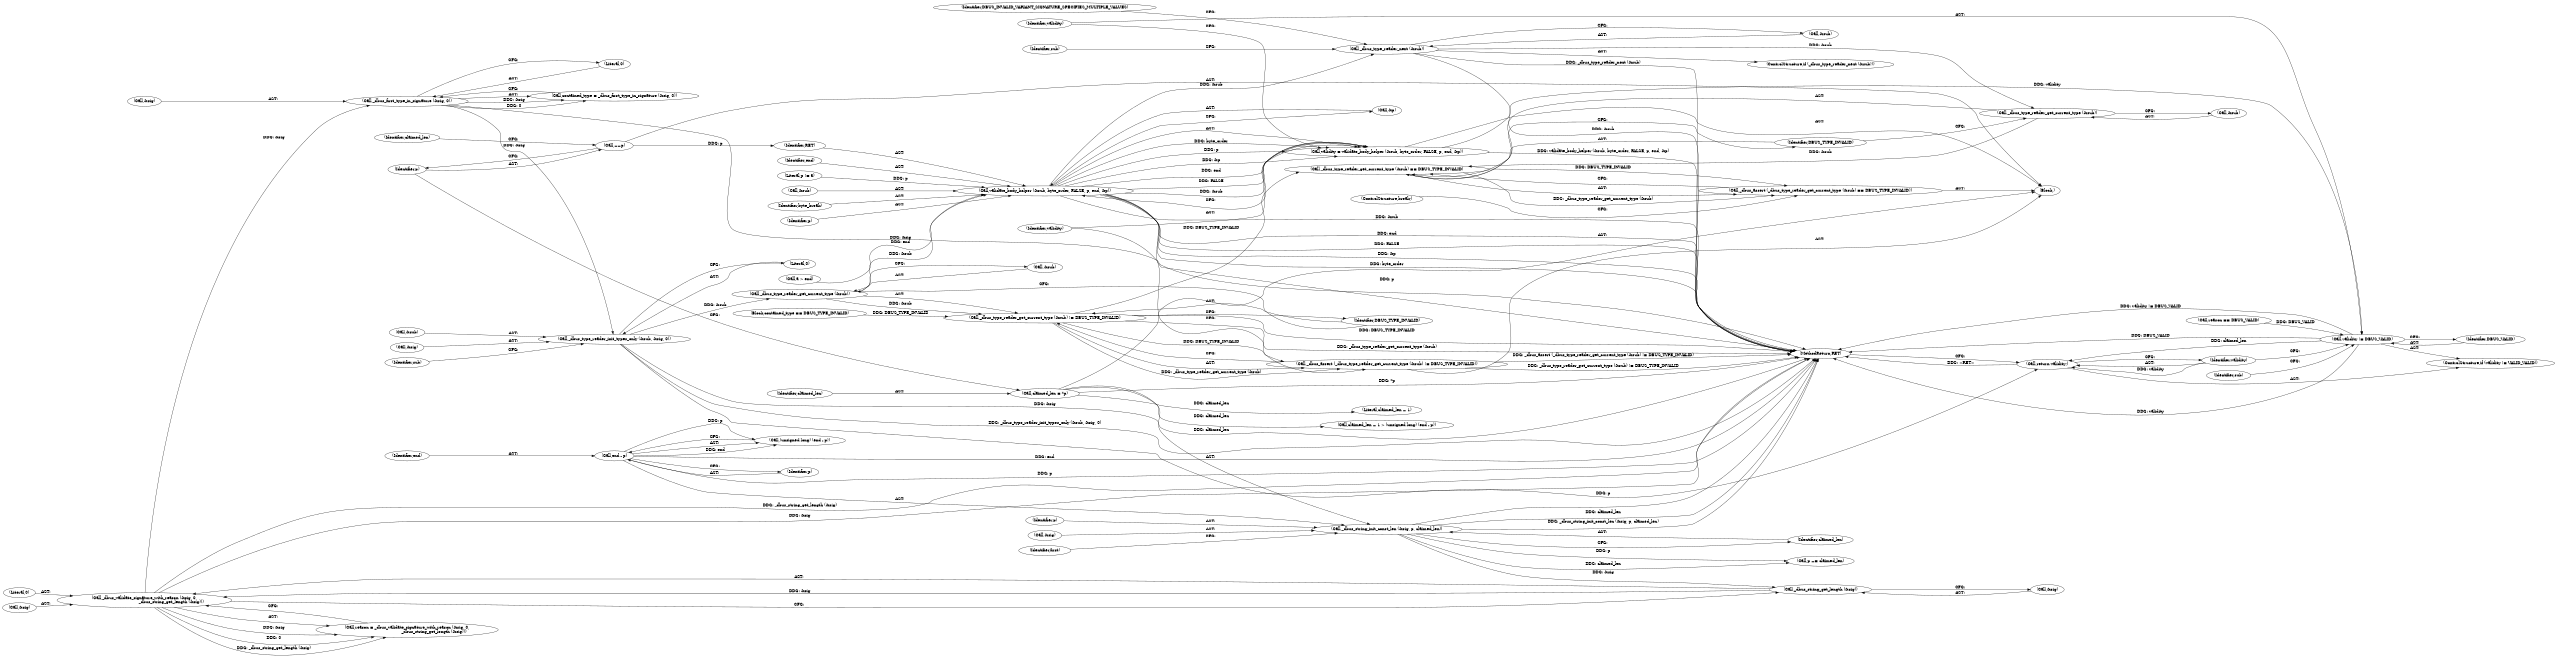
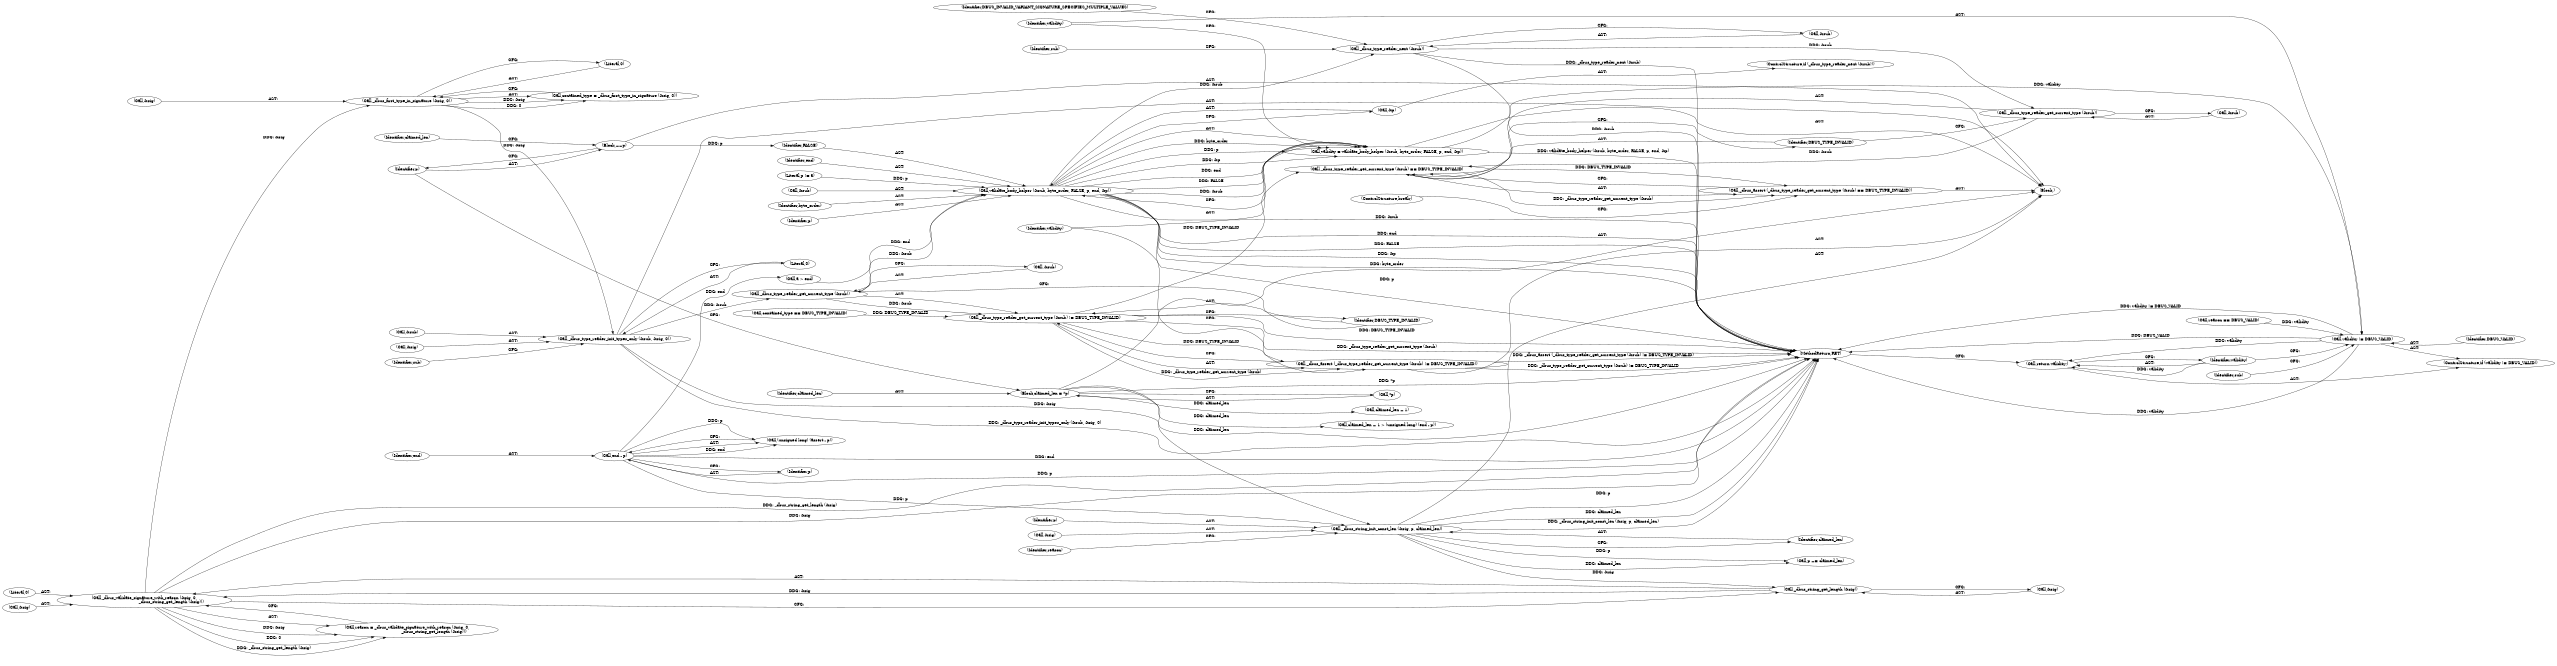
  digraph {
    rankdir=LR
    n1 [label="(Call,_dbus_type_reader_get_current_type (&sub))"]
    n2 [label="(Call,_dbus_type_reader_get_current_type (&sub) != DBUS_TYPE_INVALID)"]
    n3 [label="(Call,validate_body_helper (&sub, byte_order, FALSE, p, end, &p))"]
    n4 [label="(Call,&sub)"]
    n5 [label="(MethodReturn,RET)"]
    n6 [label="(Call,_dbus_assert (_dbus_type_reader_get_current_type (&sub) != DBUS_TYPE_INVALID))"]
    n7 [label="(Call,_dbus_type_reader_get_current_type (&sub) == DBUS_TYPE_INVALID)"]
    n8 [label="(Identifier,DBUS_TYPE_INVALID)"]
    n9 [label="(Call,validity = validate_body_helper (&sub, byte_order, FALSE, p, end, &p))"]
    n10 [label="(Call,_dbus_type_reader_next (&sub))"]
    n11 [label="(Call,&p)"]
    n12 [label="(Call,_dbus_type_reader_init_types_only (&sub, &sig, 0))"]
    n13 [label="(Block,)"]
    n14 [label="(Literal,0)"]
    n15 [label="(Call,return validity;)"]
    n16 [label="(Call,_dbus_first_type_in_signature (&sig, 0))"]
    n17 [label="(Literal,0)"]
    n18 [label="(Call,contained_type = _dbus_first_type_in_signature (&sig, 0))"]
    n19 [label="(Call,_dbus_validate_signature_with_reason (&sig, 0,\n                                           _dbus_string_get_length (&sig)))"]
    n20 [label="(Call,_dbus_string_get_length (&sig))"]
    n21 [label="(Call,reason = _dbus_validate_signature_with_reason (&sig, 0,\n                                           _dbus_string_get_length (&sig)))"]
    n22 [label="(Call,&sig)"]
    n23 [label="(Call,_dbus_string_init_const_len (&sig, p, claimed_len))"]
    n24 [label="(Identifier,claimed_len)"]
    n25 [label="(Call,p += claimed_len)"]
    n26 [label="(Call,end - p)"]
    n27 [label="(Call,a > end)"]
-   n28 [label="(Call,(unsigned long) (end - p))"]
+   n28 [label="(Call,(unsigned long) (assert - p))"]
    n29 [label="(Identifier,p)"]
-   n30 [label="(Call,++p)"]
+   n30 [label="(Block,++p)"]
    n31 [label="(Identifier,p)"]
-   n32 [label="(Identifier,RET)"]
-   n33 [label="(Call,claimed_len = *p)"]
+   n32 [label="(Identifier,FALSE)"]
+   n33 [label="(Block,claimed_len = *p)"]
    n34 [label="(Call,claimed_len + 1 > (unsigned long) (end - p))"]
-   n36 [label="(Literal,claimed_len + 1)"]
+   n35 [label="(Call,*p)"]
+   n36 [label="(Call,claimed_len + 1)"]
    n37 [label="(Call,_dbus_assert (_dbus_type_reader_get_current_type (&sub) == DBUS_TYPE_INVALID))"]
    n38 [label="(Identifier,DBUS_TYPE_INVALID)"]
    n39 [label="(Call,_dbus_type_reader_get_current_type (&sub))"]
    n40 [label="(Call,validity != DBUS_VALID)"]
    n41 [label="(Call,&sub)"]
    n42 [label="(ControlStructure,if (_dbus_type_reader_next (&sub)))"]
    n43 [label="(Identifier,DBUS_VALID)"]
-   n44 [label="(ControlStructure,if (validity != VALID_VALID))"]
+   n44 [label="(ControlStructure,if (validity != DBUS_VALID))"]
    n45 [label="(Identifier,validity)"]
    n46 [label="(Call,&sub)"]
    n47 [label="(Identifier,sub)"]
    n48 [label="(Identifier,p)"]
    n49 [label="(Literal,0)"]
    n50 [label="(Call,&sig)"]
    n51 [label="(Call,&sig)"]
    n52 [label="(Call,&sub)"]
    n53 [label="(Literal,p != a)"]
    n54 [label="(Call,&sub)"]
    n55 [label="(Identifier,claimed_len)"]
-   n56 [label="(Identifier,first)"]
+   n56 [label="(Identifier,reason)"]
    n57 [label="(Call,&sig)"]
-   n58 [label="(Block,contained_type == DBUS_TYPE_INVALID)"]
+   n58 [label="(Call,contained_type == DBUS_TYPE_INVALID)"]
    n59 [label="(Identifier,validity)"]
    n60 [label="(ControlStructure,break;)"]
    n61 [label="(Identifier,validity)"]
    n62 [label="(Identifier,DBUS_INVALID_VARIANT_SIGNATURE_SPECIFIES_MULTIPLE_VALUES)"]
    n63 [label="(Identifier,end)"]
    n64 [label="(Identifier,sub)"]
-   n65 [label="(Identifier,byte_break)"]
+   n65 [label="(Identifier,byte_order)"]
    n66 [label="(Identifier,p)"]
    n67 [label="(Call,reason == DBUS_VALID)"]
    n68 [label="(Identifier,claimed_len)"]
    n69 [label="(Call,&sig)"]
    n70 [label="(Identifier,sub)"]
    n71 [label="(Identifier,end)"]
    n1 -> n2 [label="AST: "]
    n1 -> n2 [label="DDG: &sub"]
    n1 -> n3 [label="DDG: &sub"]
    n1 -> n4 [label="CFG: "]
    n2 -> n5 [label="DDG: DBUS_TYPE_INVALID"]
    n2 -> n5 [label="DDG: _dbus_type_reader_get_current_type (&sub)"]
    n2 -> n6 [label="AST: "]
    n2 -> n6 [label="DDG: _dbus_type_reader_get_current_type (&sub)"]
    n2 -> n6 [label="DDG: DBUS_TYPE_INVALID"]
    n2 -> n7 [label="DDG: DBUS_TYPE_INVALID"]
    n2 -> n8 [label="CFG: "]
    n3 -> n5 [label="DDG: byte_order"]
    n3 -> n5 [label="DDG: p"]
    n3 -> n5 [label="DDG: &sub"]
    n3 -> n5 [label="DDG: end"]
    n3 -> n5 [label="DDG: FALSE"]
    n3 -> n5 [label="DDG: &p"]
    n3 -> n9 [label="AST: "]
    n3 -> n9 [label="DDG: byte_order"]
    n3 -> n9 [label="DDG: p"]
    n3 -> n9 [label="DDG: &p"]
    n3 -> n9 [label="DDG: end"]
    n3 -> n9 [label="DDG: FALSE"]
    n3 -> n9 [label="DDG: &sub"]
    n3 -> n10 [label="DDG: &sub"]
    n3 -> n11 [label="CFG: "]
    n4 -> n1 [label="AST: "]
    n5 -> n15 [label="CFG: "]
    n6 -> n2 [label="CFG: "]
    n6 -> n5 [label="DDG: _dbus_type_reader_get_current_type (&sub) != DBUS_TYPE_INVALID"]
    n6 -> n5 [label="DDG: _dbus_assert (_dbus_type_reader_get_current_type (&sub) != DBUS_TYPE_INVALID)"]
    n6 -> n13 [label="AST: "]
    n7 -> n37 [label="AST: "]
    n7 -> n37 [label="DDG: _dbus_type_reader_get_current_type (&sub)"]
    n7 -> n37 [label="DDG: DBUS_TYPE_INVALID"]
    n7 -> n38 [label="CFG: "]
    n8 -> n1 [label="CFG: "]
    n8 -> n2 [label="AST: "]
    n9 -> n3 [label="CFG: "]
    n9 -> n5 [label="DDG: validate_body_helper (&sub, byte_order, FALSE, p, end, &p)"]
    n9 -> n13 [label="AST: "]
    n9 -> n40 [label="DDG: validity"]
    n10 -> n5 [label="DDG: _dbus_type_reader_next (&sub)"]
    n10 -> n5 [label="DDG: &sub"]
    n10 -> n39 [label="DDG: &sub"]
    n10 -> n41 [label="CFG: "]
-   n10 -> n42 [label="AST: "]
+   n11 -> n42 [label="AST: "]
    n11 -> n3 [label="AST: "]
    n12 -> n1 [label="DDG: &sub"]
    n12 -> n5 [label="DDG: &sig"]
    n12 -> n5 [label="DDG: _dbus_type_reader_init_types_only (&sub, &sig, 0)"]
-   n12 -> n15 [label="AST: "]
+   n12 -> n13 [label="AST: "]
    n12 -> n14 [label="CFG: "]
    n14 -> n12 [label="AST: "]
-   n15 -> n5 [label="DDG: <RET>"]
    n15 -> n44 [label="AST: "]
    n15 -> n45 [label="CFG: "]
-   n16 -> n5 [label="DDG: &sig"]
    n16 -> n12 [label="DDG: &sig"]
    n16 -> n17 [label="CFG: "]
    n16 -> n18 [label="AST: "]
    n16 -> n18 [label="DDG: &sig"]
    n16 -> n18 [label="DDG: 0"]
    n17 -> n16 [label="AST: "]
    n18 -> n16 [label="CFG: "]
    n19 -> n5 [label="DDG: &sig"]
    n19 -> n5 [label="DDG: _dbus_string_get_length (&sig)"]
    n19 -> n16 [label="DDG: &sig"]
    n19 -> n20 [label="CFG: "]
    n19 -> n21 [label="AST: "]
    n19 -> n21 [label="DDG: &sig"]
    n19 -> n21 [label="DDG: 0"]
    n19 -> n21 [label="DDG: _dbus_string_get_length (&sig)"]
    n20 -> n19 [label="AST: "]
    n20 -> n19 [label="DDG: &sig"]
    n20 -> n22 [label="CFG: "]
    n21 -> n19 [label="CFG: "]
    n22 -> n20 [label="AST: "]
    n23 -> n5 [label="DDG: _dbus_string_init_const_len (&sig, p, claimed_len)"]
    n23 -> n5 [label="DDG: p"]
    n23 -> n5 [label="DDG: claimed_len"]
+   n23 -> n13 [label="AST: "]
    n23 -> n20 [label="DDG: &sig"]
    n23 -> n24 [label="CFG: "]
    n23 -> n25 [label="DDG: claimed_len"]
    n23 -> n25 [label="DDG: p"]
    n24 -> n23 [label="AST: "]
    n26 -> n5 [label="DDG: end"]
    n26 -> n5 [label="DDG: p"]
-   n26 -> n23 [label="AST: "]
+   n26 -> n23 [label="DDG: p"]
+   n26 -> n27 [label="DDG: end"]
    n26 -> n28 [label="AST: "]
    n26 -> n28 [label="DDG: end"]
    n26 -> n28 [label="DDG: p"]
    n26 -> n29 [label="CFG: "]
    n27 -> n3 [label="DDG: end"]
    n28 -> n26 [label="CFG: "]
    n29 -> n26 [label="AST: "]
    n30 -> n13 [label="AST: "]
    n30 -> n31 [label="CFG: "]
    n30 -> n32 [label="DDG: p"]
    n31 -> n30 [label="AST: "]
    n31 -> n33 [label="CFG: "]
    n32 -> n3 [label="AST: "]
    n33 -> n5 [label="DDG: *p"]
    n33 -> n13 [label="AST: "]
    n33 -> n23 [label="DDG: claimed_len"]
    n33 -> n34 [label="DDG: claimed_len"]
+   n33 -> n35 [label="CFG: "]
    n33 -> n36 [label="DDG: claimed_len"]
+   n35 -> n33 [label="AST: "]
    n37 -> n7 [label="CFG: "]
    n37 -> n13 [label="AST: "]
    n38 -> n7 [label="AST: "]
    n38 -> n39 [label="CFG: "]
    n39 -> n7 [label="AST: "]
    n39 -> n7 [label="DDG: &sub"]
    n39 -> n46 [label="CFG: "]
    n40 -> n5 [label="DDG: validity != DBUS_VALID"]
    n40 -> n5 [label="DDG: validity"]
    n40 -> n5 [label="DDG: DBUS_VALID"]
-   n40 -> n15 [label="DDG: claimed_len"]
-   n40 -> n43 [label="CFG: "]
+   n40 -> n15 [label="DDG: validity"]
    n40 -> n44 [label="AST: "]
    n41 -> n10 [label="AST: "]
    n43 -> n40 [label="AST: "]
    n45 -> n15 [label="AST: "]
    n45 -> n15 [label="DDG: validity"]
    n45 -> n40 [label="CFG: "]
    n46 -> n39 [label="AST: "]
    n47 -> n40 [label="CFG: "]
    n48 -> n23 [label="AST: "]
    n49 -> n19 [label="AST: "]
    n50 -> n23 [label="AST: "]
    n51 -> n16 [label="AST: "]
    n52 -> n12 [label="AST: "]
    n53 -> n3 [label="DDG: p"]
    n54 -> n3 [label="AST: "]
    n55 -> n30 [label="CFG: "]
    n56 -> n23 [label="CFG: "]
    n57 -> n19 [label="AST: "]
    n58 -> n2 [label="DDG: DBUS_TYPE_INVALID"]
    n59 -> n6 [label="CFG: "]
    n59 -> n9 [label="AST: "]
    n60 -> n37 [label="CFG: "]
    n61 -> n9 [label="CFG: "]
    n61 -> n40 [label="AST: "]
    n62 -> n10 [label="CFG: "]
    n63 -> n26 [label="AST: "]
    n64 -> n10 [label="CFG: "]
    n65 -> n3 [label="AST: "]
    n66 -> n3 [label="AST: "]
-   n67 -> n40 [label="DDG: DBUS_VALID"]
+   n67 -> n40 [label="DDG: validity"]
    n68 -> n33 [label="AST: "]
    n69 -> n12 [label="AST: "]
    n70 -> n12 [label="CFG: "]
    n71 -> n3 [label="AST: "]
  }
